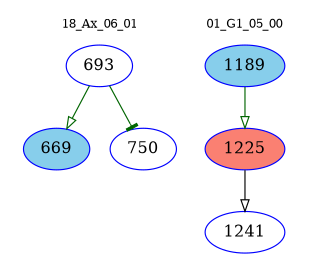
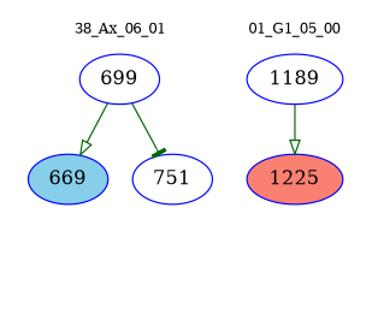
  digraph {
    node [color=blue fillcolor=white style=filled]
    edge [arrowhead=onormal color=darkgreen]
-   n1 [label=693]
+   n1 [label=699]
    n2 [fillcolor=skyblue label=669]
-   n3 [label=750]
+   n3 [label=751]
    n4 [fillcolor=salmon label=1225]
-   n5 [fillcolor=skyblue label=1189]
-   n6 [label=1241]
+   n5 [label=1189]
    subgraph cluster_1 {
      color=white
      fontsize=10
-     label="18_Ax_06_01"
+     label="38_Ax_06_01"
      n1
      n2
      n3
    }
    subgraph cluster_2 {
      color=white
      fontsize=10
      label="01_G1_05_00"
      n4
      n5
-     n6
    }
    n1 -> n2
    n1 -> n3 [arrowhead=tee]
-   n4 -> n6 [color=black]
    n5 -> n4
  }
